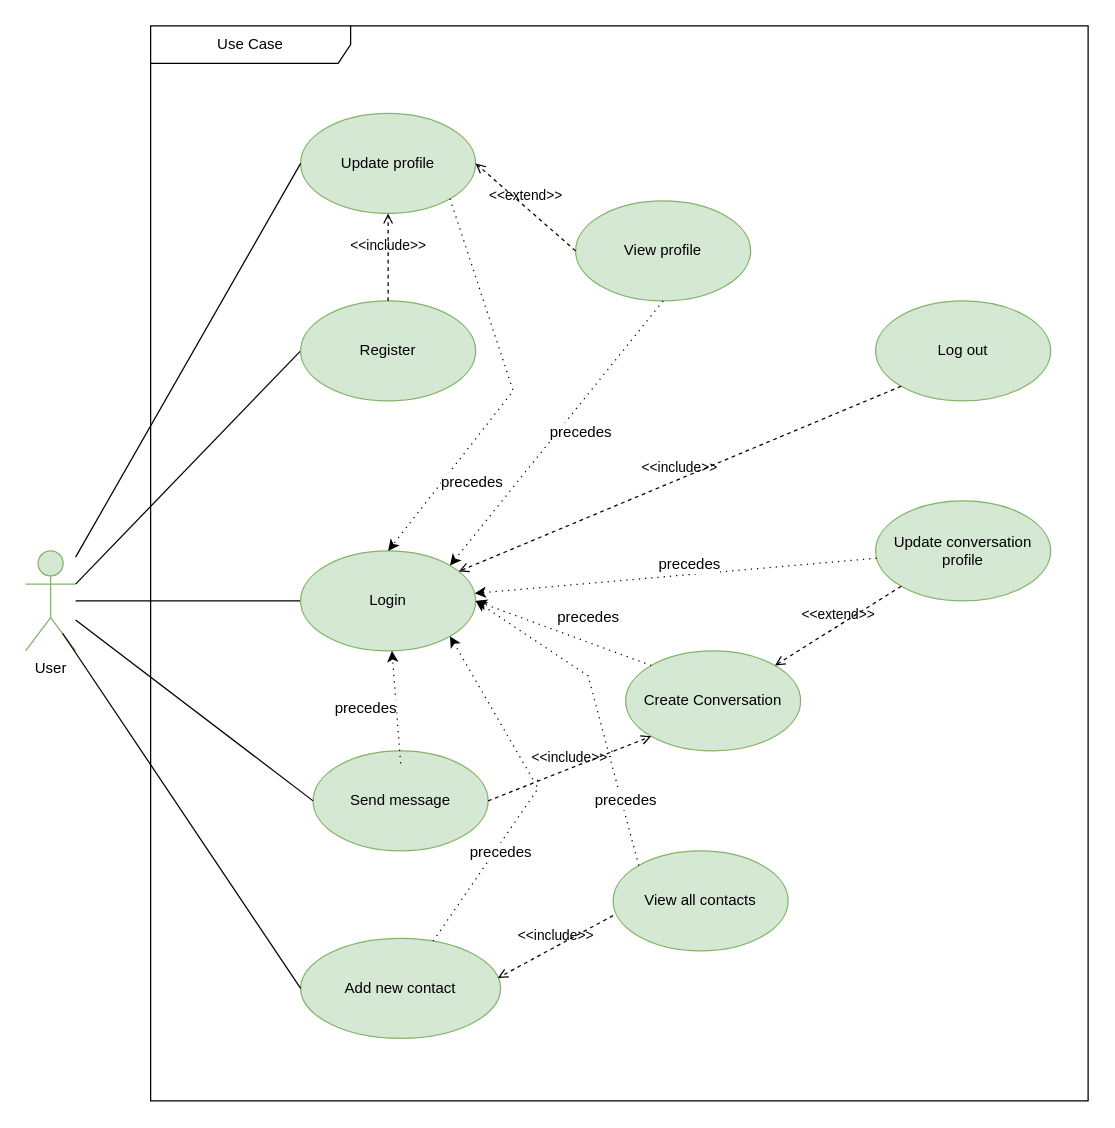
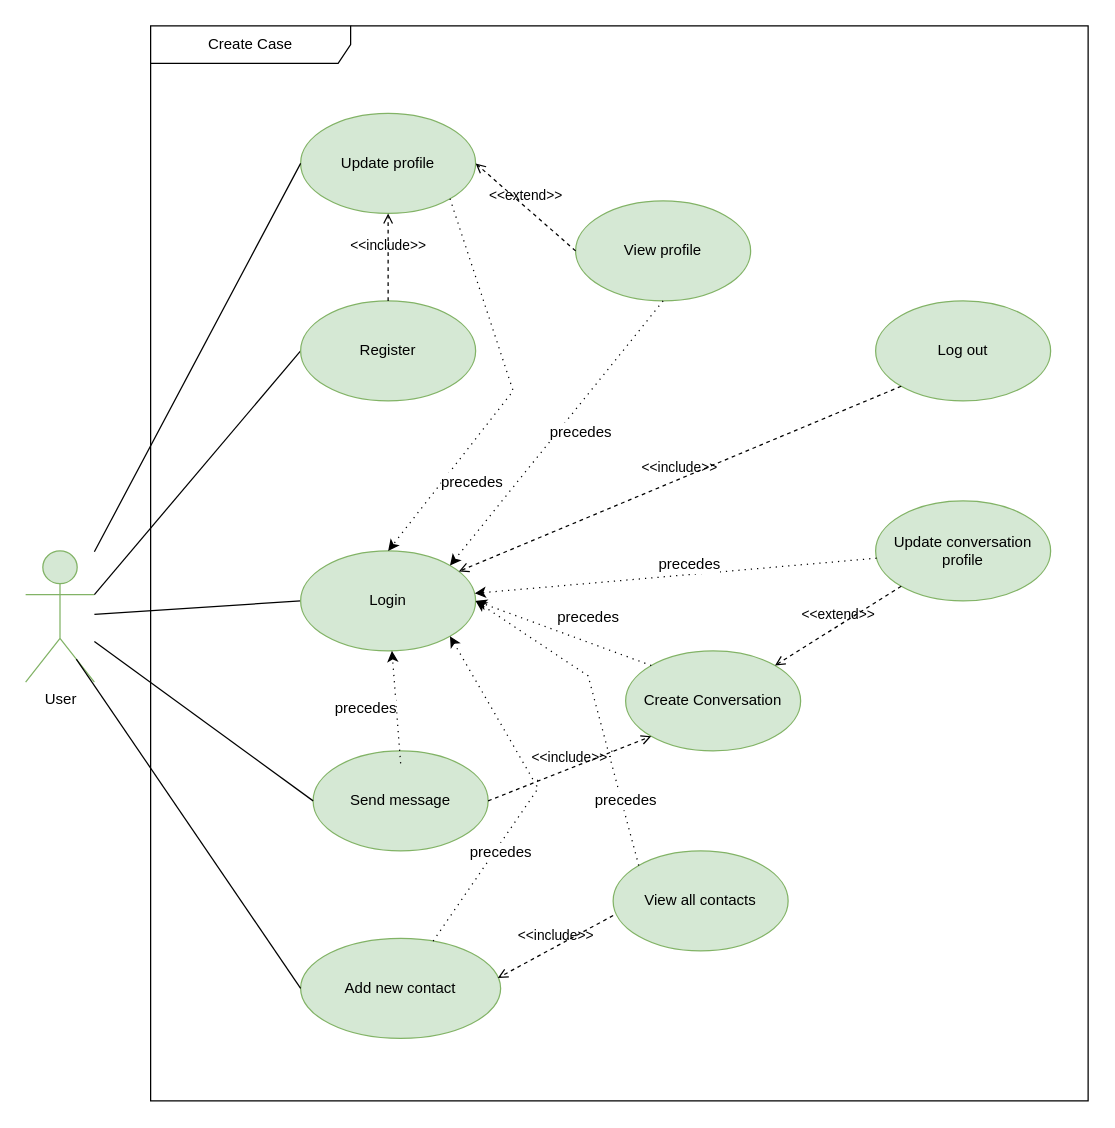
  <mxCell id="0" />
  <mxCell id="1" parent="0" />
  <mxCell id="2" style="rounded=0;orthogonalLoop=1;jettySize=auto;html=1;entryX=0;entryY=0.5;entryDx=0;entryDy=0;endArrow=none;endFill=0;" parent="1" source="3" target="11" edge="1"><mxGeometry relative="1" as="geometry" /></mxCell>
- <mxCell id="3" value="User" style="shape=umlActor;verticalLabelPosition=bottom;verticalAlign=top;html=1;fillColor=#d5e8d4;strokeColor=#82b366;" parent="1" vertex="1"><mxGeometry x="20" y="440" width="40" height="80" as="geometry" /></mxCell>
+ <mxCell id="3" value="User" style="shape=umlActor;verticalLabelPosition=bottom;verticalAlign=top;html=1;fillColor=#d5e8d4;strokeColor=#82b366;" parent="1" vertex="1"><mxGeometry x="20" y="440" width="55" height="105" as="geometry" /></mxCell>
  <mxCell id="4" value="Create Conversation" style="ellipse;whiteSpace=wrap;html=1;fillColor=#d5e8d4;strokeColor=#82b366;" parent="1" vertex="1"><mxGeometry x="500" y="520" width="140" height="80" as="geometry" /></mxCell>
  <mxCell id="5" value="Send message" style="ellipse;whiteSpace=wrap;html=1;fillColor=#d5e8d4;strokeColor=#82b366;" parent="1" vertex="1"><mxGeometry x="250" y="600" width="140" height="80" as="geometry" /></mxCell>
  <mxCell id="6" style="rounded=0;orthogonalLoop=1;jettySize=auto;html=1;exitX=1;exitY=0.333;exitDx=0;exitDy=0;exitPerimeter=0;entryX=0;entryY=0.5;entryDx=0;entryDy=0;endArrow=none;endFill=0;" parent="1" source="3" target="10" edge="1"><mxGeometry relative="1" as="geometry"><mxPoint x="190" y="150" as="targetPoint" /></mxGeometry></mxCell>
  <mxCell id="7" value="Add new contact" style="ellipse;whiteSpace=wrap;html=1;fillColor=#d5e8d4;strokeColor=#82b366;" parent="1" vertex="1"><mxGeometry x="240" y="750" width="160" height="80" as="geometry" /></mxCell>
  <mxCell id="8" value="Update conversation profile" style="ellipse;whiteSpace=wrap;html=1;fillColor=#d5e8d4;strokeColor=#82b366;" parent="1" vertex="1"><mxGeometry x="700" y="400" width="140" height="80" as="geometry" /></mxCell>
  <mxCell id="9" value="Update profile" style="ellipse;whiteSpace=wrap;html=1;fillColor=#d5e8d4;strokeColor=#82b366;" parent="1" vertex="1"><mxGeometry x="240" y="90" width="140" height="80" as="geometry" /></mxCell>
  <mxCell id="10" value="Register" style="ellipse;whiteSpace=wrap;html=1;fillColor=#d5e8d4;strokeColor=#82b366;" parent="1" vertex="1"><mxGeometry x="240" y="240" width="140" height="80" as="geometry" /></mxCell>
  <mxCell id="11" value="Login" style="ellipse;whiteSpace=wrap;html=1;fillColor=#d5e8d4;strokeColor=#82b366;" parent="1" vertex="1"><mxGeometry x="240" y="440" width="140" height="80" as="geometry" /></mxCell>
  <mxCell id="12" value="View profile" style="ellipse;whiteSpace=wrap;html=1;fillColor=#d5e8d4;strokeColor=#82b366;" parent="1" vertex="1"><mxGeometry x="460" y="160" width="140" height="80" as="geometry" /></mxCell>
  <mxCell id="13" value="Log out" style="ellipse;whiteSpace=wrap;html=1;fillColor=#d5e8d4;strokeColor=#82b366;" parent="1" vertex="1"><mxGeometry x="700" y="240" width="140" height="80" as="geometry" /></mxCell>
  <mxCell id="14" value="View all contacts" style="ellipse;whiteSpace=wrap;html=1;fillColor=#d5e8d4;strokeColor=#82b366;" parent="1" vertex="1"><mxGeometry x="490" y="680" width="140" height="80" as="geometry" /></mxCell>
  <mxCell id="15" value="&amp;lt;&amp;lt;include&amp;gt;&amp;gt;" style="html=1;verticalAlign=bottom;labelBackgroundColor=none;endArrow=open;endFill=0;dashed=1;rounded=0;entryX=0.5;entryY=1;entryDx=0;entryDy=0;exitX=0.5;exitY=0;exitDx=0;exitDy=0;" parent="1" source="10" target="9" edge="1"><mxGeometry width="160" relative="1" as="geometry"><mxPoint x="260" y="230" as="sourcePoint" /><mxPoint x="420" y="230" as="targetPoint" /></mxGeometry></mxCell>
  <mxCell id="16" style="rounded=0;orthogonalLoop=1;jettySize=auto;html=1;entryX=0;entryY=0.5;entryDx=0;entryDy=0;endArrow=none;endFill=0;" parent="1" source="3" target="9" edge="1"><mxGeometry relative="1" as="geometry"><mxPoint x="250" y="290" as="targetPoint" /><mxPoint x="70" y="477" as="sourcePoint" /></mxGeometry></mxCell>
  <mxCell id="17" value="&amp;lt;&amp;lt;extend&amp;gt;&amp;gt;" style="html=1;verticalAlign=bottom;labelBackgroundColor=none;endArrow=open;endFill=0;dashed=1;rounded=0;entryX=1;entryY=0.5;entryDx=0;entryDy=0;exitX=0;exitY=0.5;exitDx=0;exitDy=0;" parent="1" source="12" target="9" edge="1"><mxGeometry width="160" relative="1" as="geometry"><mxPoint x="260" y="230" as="sourcePoint" /><mxPoint x="420" y="230" as="targetPoint" /></mxGeometry></mxCell>
  <mxCell id="18" style="rounded=0;orthogonalLoop=1;jettySize=auto;html=1;entryX=0;entryY=0.5;entryDx=0;entryDy=0;endArrow=none;endFill=0;" parent="1" source="3" target="5" edge="1"><mxGeometry relative="1" as="geometry"><mxPoint x="70" y="490" as="sourcePoint" /><mxPoint x="250" y="490" as="targetPoint" /></mxGeometry></mxCell>
  <mxCell id="19" style="rounded=0;orthogonalLoop=1;jettySize=auto;html=1;entryX=0;entryY=0.5;entryDx=0;entryDy=0;endArrow=none;endFill=0;exitX=0.737;exitY=0.824;exitDx=0;exitDy=0;exitPerimeter=0;" parent="1" source="3" target="7" edge="1"><mxGeometry relative="1" as="geometry"><mxPoint x="70" y="505" as="sourcePoint" /><mxPoint x="260" y="650" as="targetPoint" /></mxGeometry></mxCell>
  <mxCell id="20" value="&amp;lt;&amp;lt;include&amp;gt;&amp;gt;" style="html=1;verticalAlign=bottom;labelBackgroundColor=none;endArrow=open;endFill=0;dashed=1;rounded=0;entryX=0;entryY=1;entryDx=0;entryDy=0;exitX=1;exitY=0.5;exitDx=0;exitDy=0;" parent="1" source="5" target="4" edge="1"><mxGeometry width="160" relative="1" as="geometry"><mxPoint x="260" y="560" as="sourcePoint" /><mxPoint x="420" y="560" as="targetPoint" /></mxGeometry></mxCell>
  <mxCell id="21" value="&amp;lt;&amp;lt;extend&amp;gt;&amp;gt;" style="html=1;verticalAlign=bottom;labelBackgroundColor=none;endArrow=open;endFill=0;dashed=1;rounded=0;entryX=1;entryY=0;entryDx=0;entryDy=0;exitX=0;exitY=1;exitDx=0;exitDy=0;" parent="1" source="8" target="4" edge="1"><mxGeometry width="160" relative="1" as="geometry"><mxPoint x="260" y="560" as="sourcePoint" /><mxPoint x="420" y="560" as="targetPoint" /></mxGeometry></mxCell>
  <mxCell id="22" value="&amp;lt;&amp;lt;include&amp;gt;&amp;gt;" style="html=1;verticalAlign=bottom;labelBackgroundColor=none;endArrow=open;endFill=0;dashed=1;rounded=0;entryX=0.986;entryY=0.396;entryDx=0;entryDy=0;entryPerimeter=0;exitX=0;exitY=0.647;exitDx=0;exitDy=0;exitPerimeter=0;" parent="1" source="14" target="7" edge="1"><mxGeometry width="160" relative="1" as="geometry"><mxPoint x="430" y="830" as="sourcePoint" /><mxPoint x="590" y="830" as="targetPoint" /></mxGeometry></mxCell>
  <mxCell id="23" value="&amp;lt;&amp;lt;include&amp;gt;&amp;gt;" style="html=1;verticalAlign=bottom;labelBackgroundColor=none;endArrow=open;endFill=0;dashed=1;rounded=0;exitX=0;exitY=1;exitDx=0;exitDy=0;" parent="1" source="13" target="11" edge="1"><mxGeometry width="160" relative="1" as="geometry"><mxPoint x="260" y="560" as="sourcePoint" /><mxPoint x="380" y="470" as="targetPoint" /></mxGeometry></mxCell>
  <mxCell id="24" style="edgeStyle=none;rounded=0;jumpStyle=arc;orthogonalLoop=1;jettySize=auto;html=1;dashed=1;dashPattern=1 4;startArrow=none;startFill=0;endArrow=classic;endFill=1;fontSize=12;fontColor=#000000;entryX=1;entryY=1;entryDx=0;entryDy=0;" parent="1" source="7" target="11" edge="1"><mxGeometry relative="1" as="geometry"><mxPoint x="217" y="680" as="sourcePoint" /><mxPoint x="328" y="490" as="targetPoint" /><Array as="points"><mxPoint x="430" y="630" /></Array></mxGeometry></mxCell>
  <mxCell id="25" value="precedes" style="edgeLabel;html=1;align=center;verticalAlign=middle;resizable=0;points=[];fontSize=12;" parent="24" vertex="1" connectable="0"><mxGeometry x="0.098" y="1" relative="1" as="geometry"><mxPoint x="-24" y="59" as="offset" /></mxGeometry></mxCell>
  <mxCell id="26" style="edgeStyle=none;rounded=0;jumpStyle=arc;orthogonalLoop=1;jettySize=auto;html=1;dashed=1;dashPattern=1 4;startArrow=none;startFill=0;endArrow=classic;endFill=1;fontSize=12;fontColor=#000000;" parent="1" target="11" edge="1"><mxGeometry relative="1" as="geometry"><mxPoint x="320" y="610" as="sourcePoint" /><mxPoint x="369" y="518" as="targetPoint" /><Array as="points" /></mxGeometry></mxCell>
  <mxCell id="27" value="precedes" style="edgeLabel;html=1;align=center;verticalAlign=middle;resizable=0;points=[];fontSize=12;" parent="26" vertex="1" connectable="0"><mxGeometry x="0.098" y="1" relative="1" as="geometry"><mxPoint x="-24" y="5" as="offset" /></mxGeometry></mxCell>
  <mxCell id="28" style="edgeStyle=none;rounded=0;jumpStyle=arc;orthogonalLoop=1;jettySize=auto;html=1;dashed=1;dashPattern=1 4;startArrow=none;startFill=0;endArrow=classic;endFill=1;fontSize=12;fontColor=#000000;entryX=1;entryY=0.5;entryDx=0;entryDy=0;exitX=0;exitY=0;exitDx=0;exitDy=0;" parent="1" source="14" target="11" edge="1"><mxGeometry relative="1" as="geometry"><mxPoint x="366" y="772" as="sourcePoint" /><mxPoint x="379" y="528" as="targetPoint" /><Array as="points"><mxPoint x="470" y="540" /></Array></mxGeometry></mxCell>
  <mxCell id="29" value="precedes" style="edgeLabel;html=1;align=center;verticalAlign=middle;resizable=0;points=[];fontSize=12;" parent="28" vertex="1" connectable="0"><mxGeometry x="0.098" y="1" relative="1" as="geometry"><mxPoint x="28" y="89" as="offset" /></mxGeometry></mxCell>
  <mxCell id="30" style="edgeStyle=none;rounded=0;jumpStyle=arc;orthogonalLoop=1;jettySize=auto;html=1;dashed=1;dashPattern=1 4;startArrow=none;startFill=0;endArrow=classic;endFill=1;fontSize=12;fontColor=#000000;entryX=0.5;entryY=0;entryDx=0;entryDy=0;exitX=1;exitY=1;exitDx=0;exitDy=0;" parent="1" source="9" target="11" edge="1"><mxGeometry relative="1" as="geometry"><mxPoint x="416" y="434" as="sourcePoint" /><mxPoint x="429" y="190" as="targetPoint" /><Array as="points"><mxPoint x="410" y="312" /></Array></mxGeometry></mxCell>
  <mxCell id="31" value="precedes" style="edgeLabel;html=1;align=center;verticalAlign=middle;resizable=0;points=[];fontSize=12;" parent="30" vertex="1" connectable="0"><mxGeometry x="0.098" y="1" relative="1" as="geometry"><mxPoint x="-24" y="59" as="offset" /></mxGeometry></mxCell>
  <mxCell id="32" style="edgeStyle=none;rounded=0;jumpStyle=arc;orthogonalLoop=1;jettySize=auto;html=1;dashed=1;dashPattern=1 4;startArrow=none;startFill=0;endArrow=classic;endFill=1;fontSize=12;fontColor=#000000;" parent="1" source="8" target="11" edge="1"><mxGeometry relative="1" as="geometry"><mxPoint x="369" y="168" as="sourcePoint" /><mxPoint x="320" y="450" as="targetPoint" /><Array as="points" /></mxGeometry></mxCell>
  <mxCell id="33" value="precedes" style="edgeLabel;html=1;align=center;verticalAlign=middle;resizable=0;points=[];fontSize=12;" parent="32" vertex="1" connectable="0"><mxGeometry x="0.098" y="1" relative="1" as="geometry"><mxPoint x="26" y="-12" as="offset" /></mxGeometry></mxCell>
  <mxCell id="34" style="edgeStyle=none;rounded=0;jumpStyle=arc;orthogonalLoop=1;jettySize=auto;html=1;dashed=1;dashPattern=1 4;startArrow=none;startFill=0;endArrow=classic;endFill=1;fontSize=12;fontColor=#000000;exitX=0;exitY=0;exitDx=0;exitDy=0;entryX=1;entryY=0.5;entryDx=0;entryDy=0;" parent="1" source="4" target="11" edge="1"><mxGeometry relative="1" as="geometry"><mxPoint x="711" y="456" as="sourcePoint" /><mxPoint x="389" y="484" as="targetPoint" /><Array as="points" /></mxGeometry></mxCell>
  <mxCell id="35" value="precedes" style="edgeLabel;html=1;align=center;verticalAlign=middle;resizable=0;points=[];fontSize=12;" parent="34" vertex="1" connectable="0"><mxGeometry x="0.098" y="1" relative="1" as="geometry"><mxPoint x="26" y="-12" as="offset" /></mxGeometry></mxCell>
  <mxCell id="36" style="edgeStyle=none;rounded=0;jumpStyle=arc;orthogonalLoop=1;jettySize=auto;html=1;dashed=1;dashPattern=1 4;startArrow=none;startFill=0;endArrow=classic;endFill=1;fontSize=12;fontColor=#000000;exitX=0.5;exitY=1;exitDx=0;exitDy=0;entryX=1;entryY=0;entryDx=0;entryDy=0;" parent="1" source="12" target="11" edge="1"><mxGeometry relative="1" as="geometry"><mxPoint x="721" y="466" as="sourcePoint" /><mxPoint x="399" y="494" as="targetPoint" /><Array as="points" /></mxGeometry></mxCell>
  <mxCell id="37" value="precedes" style="edgeLabel;html=1;align=center;verticalAlign=middle;resizable=0;points=[];fontSize=12;" parent="36" vertex="1" connectable="0"><mxGeometry x="0.098" y="1" relative="1" as="geometry"><mxPoint x="26" y="-12" as="offset" /></mxGeometry></mxCell>
- <mxCell id="38" value="Use Case" style="shape=umlFrame;whiteSpace=wrap;html=1;pointerEvents=0;recursiveResize=0;container=1;collapsible=0;width=160;" parent="1" vertex="1"><mxGeometry x="120" y="20" width="750" height="860" as="geometry" /></mxCell>
+ <mxCell id="38" value="Create Case" style="shape=umlFrame;whiteSpace=wrap;html=1;pointerEvents=0;recursiveResize=0;container=1;collapsible=0;width=160;" parent="1" vertex="1"><mxGeometry x="120" y="20" width="750" height="860" as="geometry" /></mxCell>
